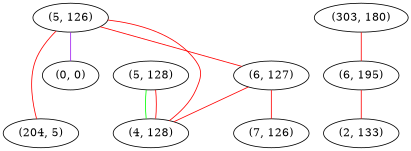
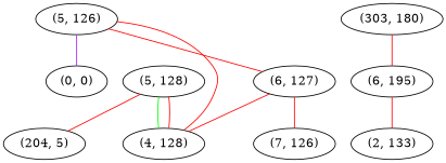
  graph {
    edge [color=red weight=1]
    "(5, 126)"
    "(204, 5)"
    "(0, 0)"
    "(6, 127)"
    "(4, 128)"
    "(7, 126)"
    "(303, 180)"
    "(6, 195)"
    "(2, 133)"
    "(5, 128)"
-   "(5, 126)" -- "(204, 5)"
+   "(5, 128)" -- "(204, 5)"
    "(5, 126)" -- "(0, 0)" [color=purple weight=4]
    "(5, 126)" -- "(6, 127)"
    "(5, 126)" -- "(4, 128)"
    "(6, 127)" -- "(4, 128)"
    "(6, 127)" -- "(7, 126)"
    "(303, 180)" -- "(6, 195)"
    "(6, 195)" -- "(2, 133)"
    "(5, 128)" -- "(4, 128)" [color=green weight=2]
    "(5, 128)" -- "(4, 128)"
  }
